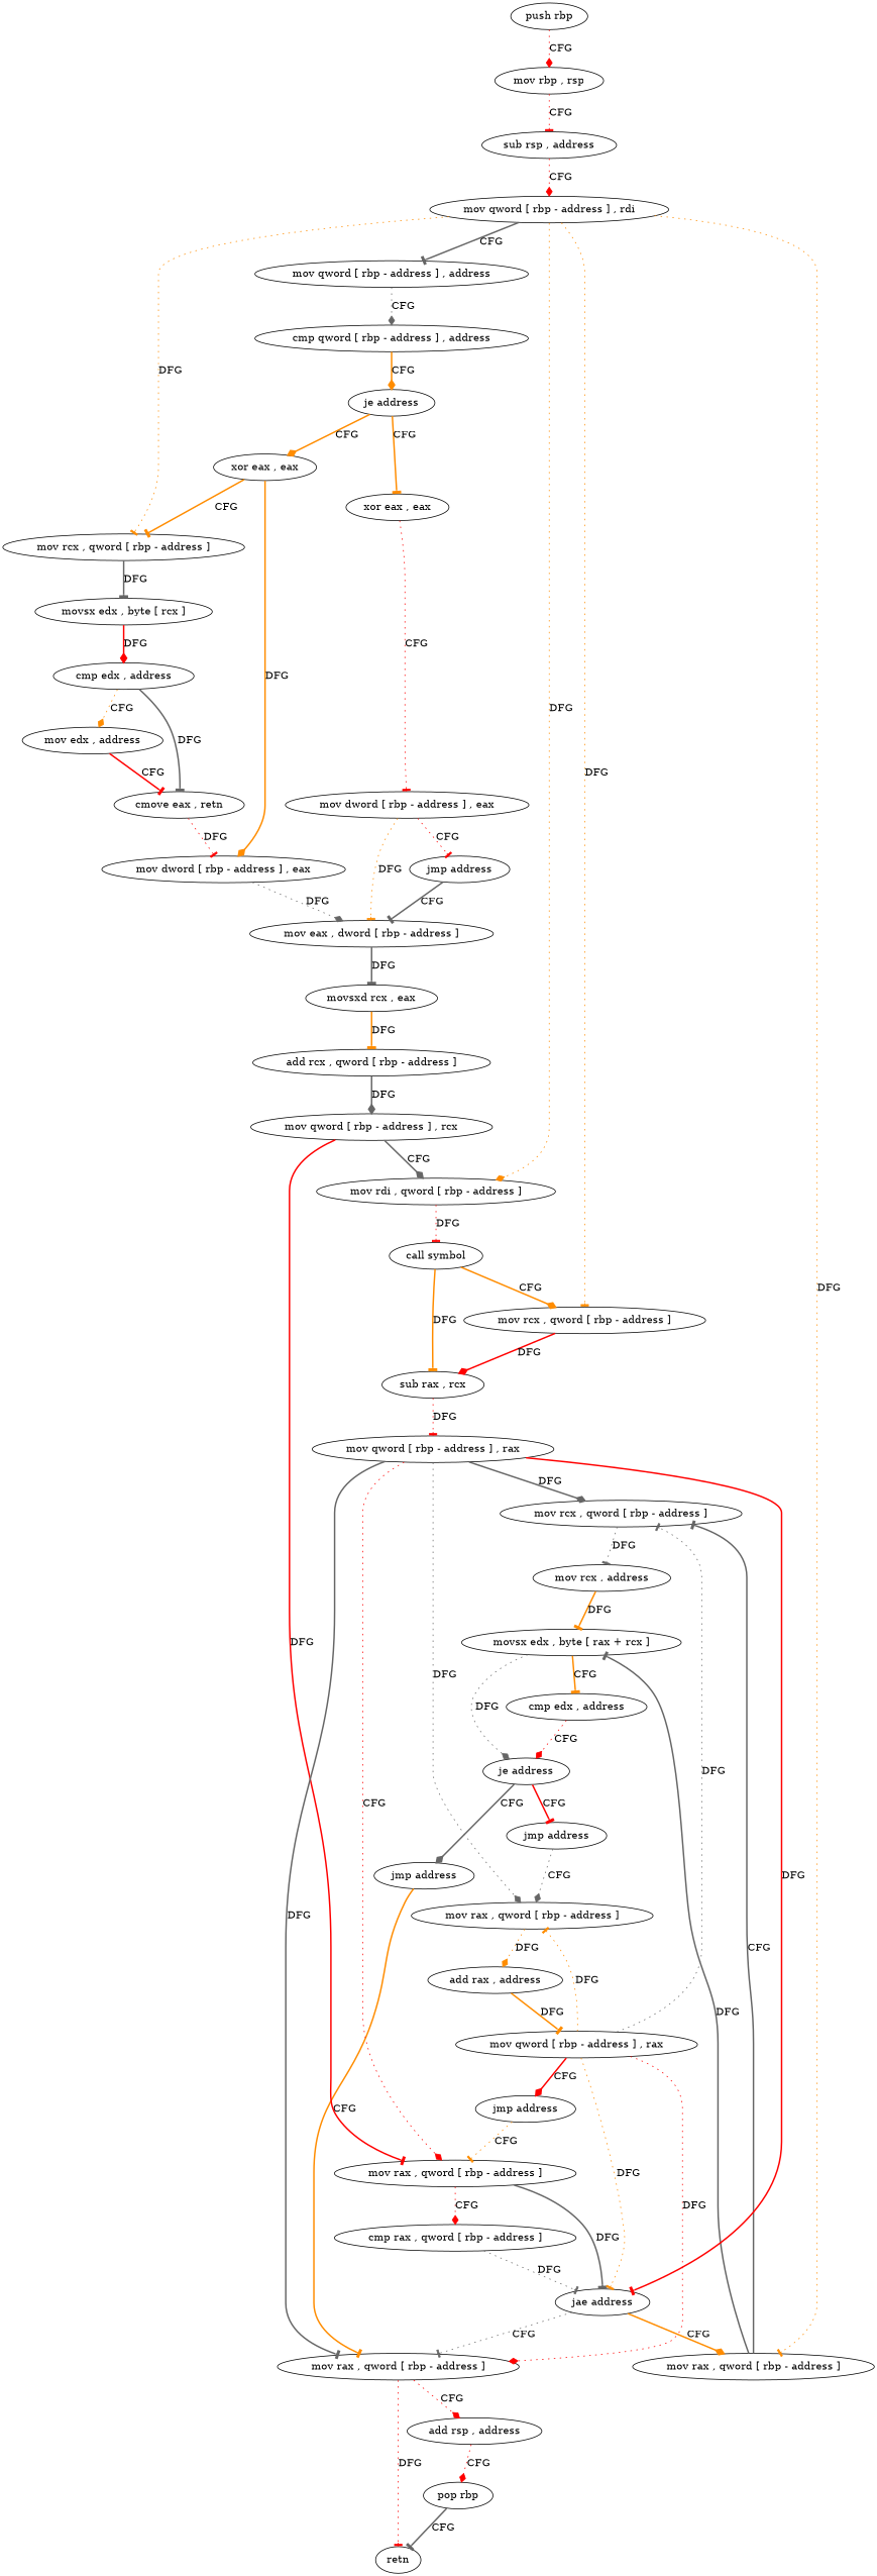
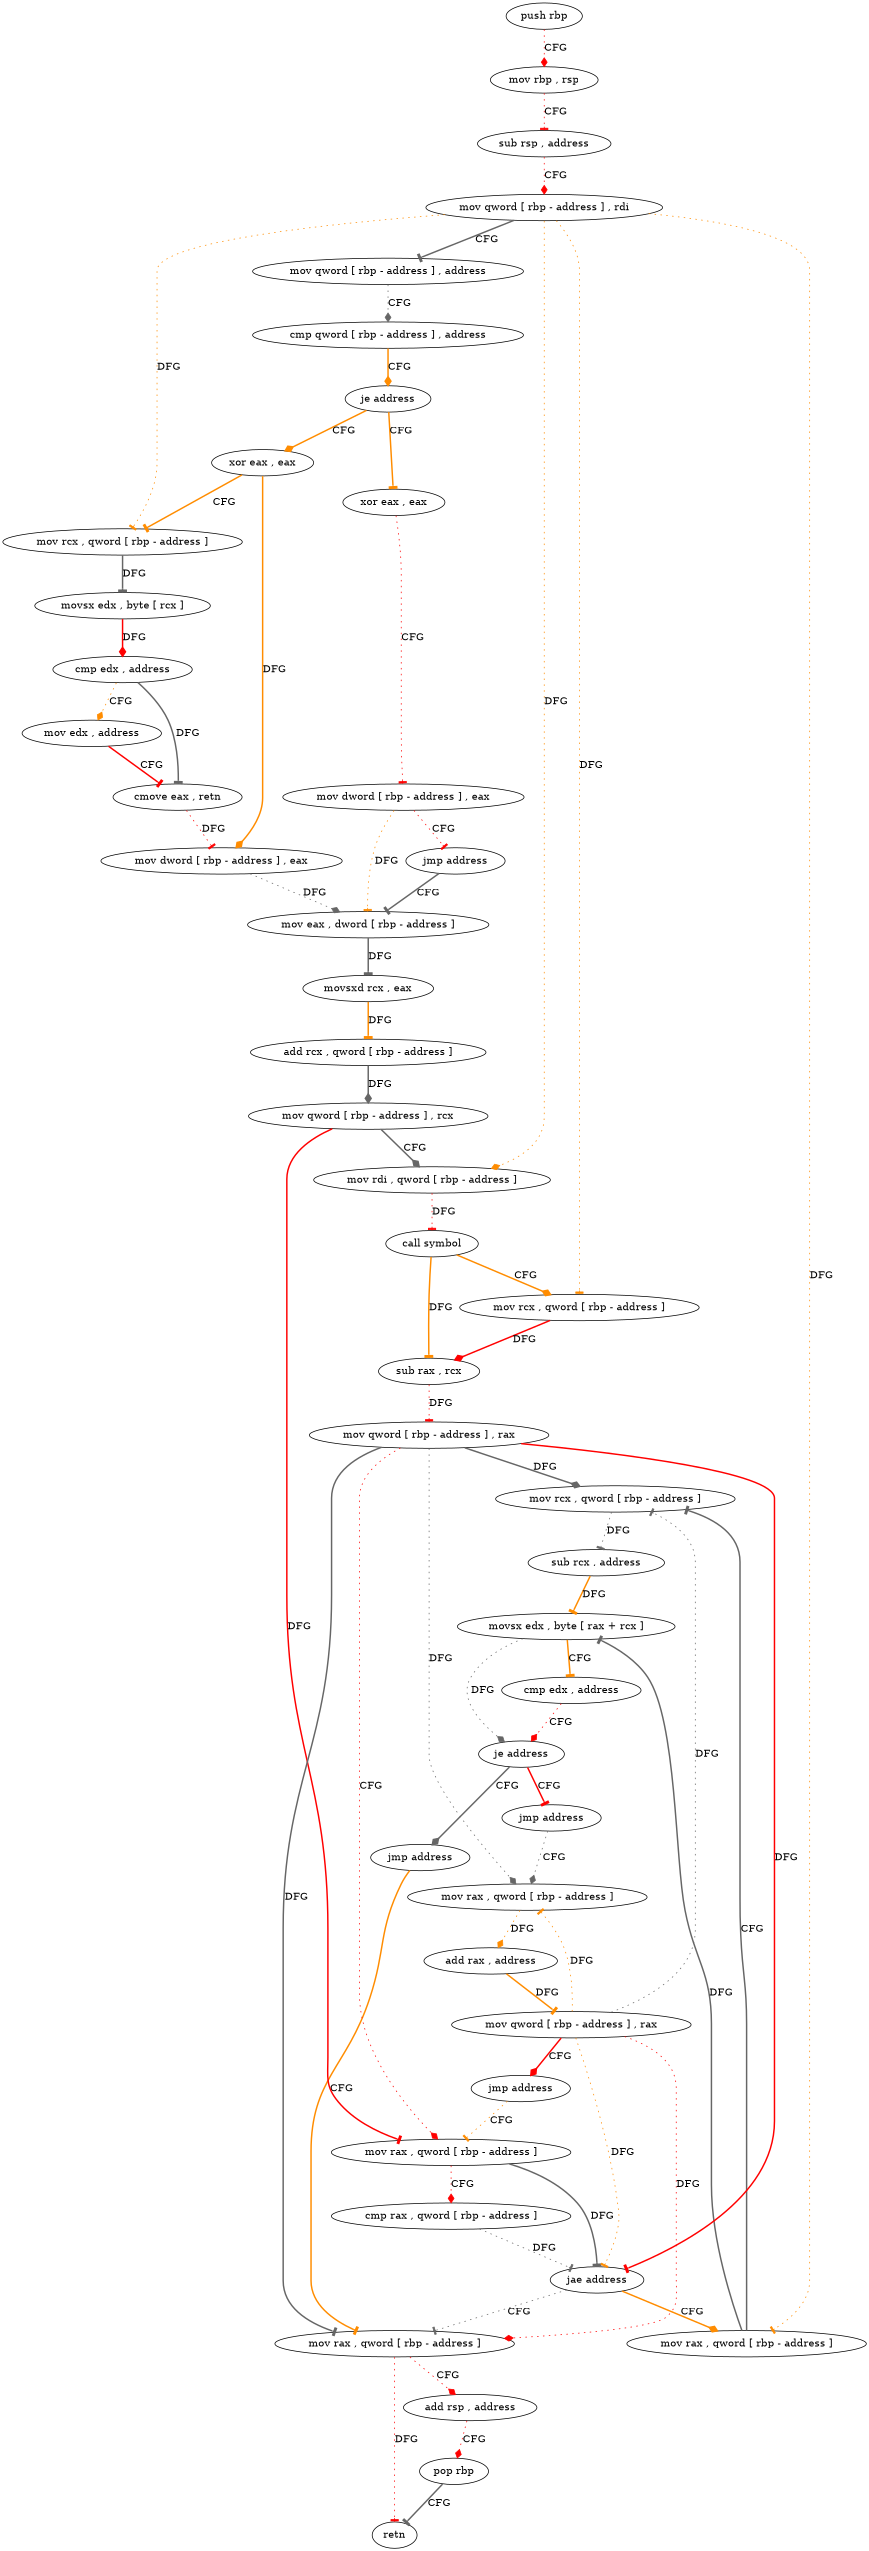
  digraph {
    edge [arrowhead=tee color=gray40 style=dotted]
    n1 [label="push rbp"]
    n2 [label="mov rbp , rsp"]
    n3 [label="sub rsp , address"]
    n4 [label="mov qword [ rbp - address ] , rdi"]
    n5 [label="mov qword [ rbp - address ] , address"]
    n6 [label="mov rcx , qword [ rbp - address ]"]
    n7 [label="mov rax , qword [ rbp - address ]"]
    n8 [label="mov rdi , qword [ rbp - address ]"]
    n9 [label="mov rcx , qword [ rbp - address ]"]
    n10 [label="cmp qword [ rbp - address ] , address"]
    n11 [label="movsx edx , byte [ rcx ]"]
    n12 [label="mov rcx , qword [ rbp - address ]"]
    n13 [label="movsx edx , byte [ rax + rcx ]"]
    n14 [label="call symbol"]
    n15 [label="sub rax , rcx"]
    n16 [label="je address"]
    n17 [label="xor eax , eax"]
    n18 [label="xor eax , eax"]
    n19 [label="mov dword [ rbp - address ] , eax"]
    n20 [label="mov dword [ rbp - address ] , eax"]
    n21 [label="mov eax , dword [ rbp - address ]"]
    n22 [label="jmp address"]
    n23 [label="cmp edx , address"]
    n24 [label="mov edx , address"]
    n25 [label="cmove eax , retn"]
    n26 [label="movsxd rcx , eax"]
    n27 [label="add rcx , qword [ rbp - address ]"]
    n28 [label="mov rax , qword [ rbp - address ]"]
    n29 [label="add rsp , address"]
    n30 [label=retn]
    n31 [label="pop rbp"]
-   n32 [label="mov rcx , address"]
+   n32 [label="sub rcx , address"]
    n33 [label="cmp edx , address"]
    n34 [label="je address"]
    n35 [label="jmp address"]
    n36 [label="jmp address"]
    n37 [label="mov rax , qword [ rbp - address ]"]
    n38 [label="add rax , address"]
    n39 [label="mov qword [ rbp - address ] , rcx"]
    n40 [label="mov rax , qword [ rbp - address ]"]
    n41 [label="jae address"]
    n42 [label="cmp rax , qword [ rbp - address ]"]
    n43 [label="mov qword [ rbp - address ] , rax"]
    n44 [label="mov qword [ rbp - address ] , rax"]
    n45 [label="jmp address"]
    n1 -> n2 [arrowhead=diamond color=red label=CFG]
    n2 -> n3 [color=red label=CFG]
    n3 -> n4 [arrowhead=diamond color=red label=CFG]
    n4 -> n5 [label=CFG style=bold]
    n4 -> n6 [color=darkorange label=DFG]
    n4 -> n7 [color=darkorange label=DFG]
    n4 -> n8 [arrowhead=diamond color=darkorange label=DFG]
    n4 -> n9 [color=darkorange label=DFG]
    n5 -> n10 [arrowhead=diamond label=CFG]
    n6 -> n11 [label=DFG style=bold]
    n7 -> n12 [label=CFG style=bold]
    n7 -> n13 [label=DFG style=bold]
    n8 -> n14 [color=red label=DFG]
    n9 -> n15 [arrowhead=diamond color=red label=DFG style=bold]
    n10 -> n16 [arrowhead=diamond color=darkorange label=CFG style=bold]
    n11 -> n23 [arrowhead=diamond color=red label=DFG style=bold]
    n12 -> n32 [label=DFG]
    n13 -> n33 [color=darkorange label=CFG style=bold]
    n13 -> n34 [arrowhead=diamond label=DFG]
    n14 -> n9 [arrowhead=diamond color=darkorange label=CFG style=bold]
    n14 -> n15 [color=darkorange label=DFG style=bold]
    n15 -> n43 [color=red label=DFG]
    n16 -> n17 [arrowhead=diamond color=darkorange label=CFG style=bold]
    n16 -> n18 [color=darkorange label=CFG style=bold]
    n17 -> n6 [color=darkorange label=CFG style=bold]
    n17 -> n19 [arrowhead=diamond color=darkorange label=DFG style=bold]
    n18 -> n20 [color=red label=CFG]
    n19 -> n21 [arrowhead=diamond label=DFG]
    n20 -> n21 [color=darkorange label=DFG]
    n20 -> n22 [color=red label=CFG]
    n21 -> n26 [label=DFG style=bold]
    n22 -> n21 [label=CFG style=bold]
    n23 -> n24 [arrowhead=diamond color=darkorange label=CFG]
    n23 -> n25 [label=DFG style=bold]
    n24 -> n25 [color=red label=CFG style=bold]
    n25 -> n19 [color=red label=DFG]
    n26 -> n27 [color=darkorange label=DFG style=bold]
    n27 -> n39 [arrowhead=diamond label=DFG style=bold]
    n28 -> n29 [arrowhead=diamond color=red label=CFG]
    n28 -> n30 [color=red label=DFG]
    n29 -> n31 [arrowhead=diamond color=red label=CFG]
    n31 -> n30 [label=CFG style=bold]
    n32 -> n13 [color=darkorange label=DFG style=bold]
    n33 -> n34 [arrowhead=diamond color=red label=CFG]
    n34 -> n35 [color=red label=CFG style=bold]
    n34 -> n36 [arrowhead=diamond label=CFG style=bold]
    n35 -> n37 [arrowhead=diamond label=CFG]
    n36 -> n28 [color=darkorange label=CFG style=bold]
    n37 -> n38 [arrowhead=diamond color=darkorange label=DFG]
    n38 -> n44 [color=darkorange label=DFG style=bold]
    n39 -> n8 [arrowhead=diamond label=CFG style=bold]
    n39 -> n40 [color=red label=DFG style=bold]
    n40 -> n41 [label=DFG style=bold]
    n40 -> n42 [arrowhead=diamond color=red label=CFG]
    n41 -> n7 [arrowhead=diamond color=darkorange label=CFG style=bold]
    n41 -> n28 [label=CFG]
    n42 -> n41 [label=DFG]
    n43 -> n12 [arrowhead=diamond label=DFG style=bold]
    n43 -> n28 [label=DFG style=bold]
    n43 -> n37 [arrowhead=diamond label=DFG]
    n43 -> n40 [arrowhead=diamond color=red label=CFG]
    n43 -> n41 [color=red label=DFG style=bold]
    n44 -> n12 [label=DFG]
    n44 -> n28 [arrowhead=diamond color=red label=DFG]
    n44 -> n37 [color=darkorange label=DFG]
    n44 -> n41 [color=darkorange label=DFG]
    n44 -> n45 [arrowhead=diamond color=red label=CFG style=bold]
    n45 -> n40 [color=darkorange label=CFG]
  }
